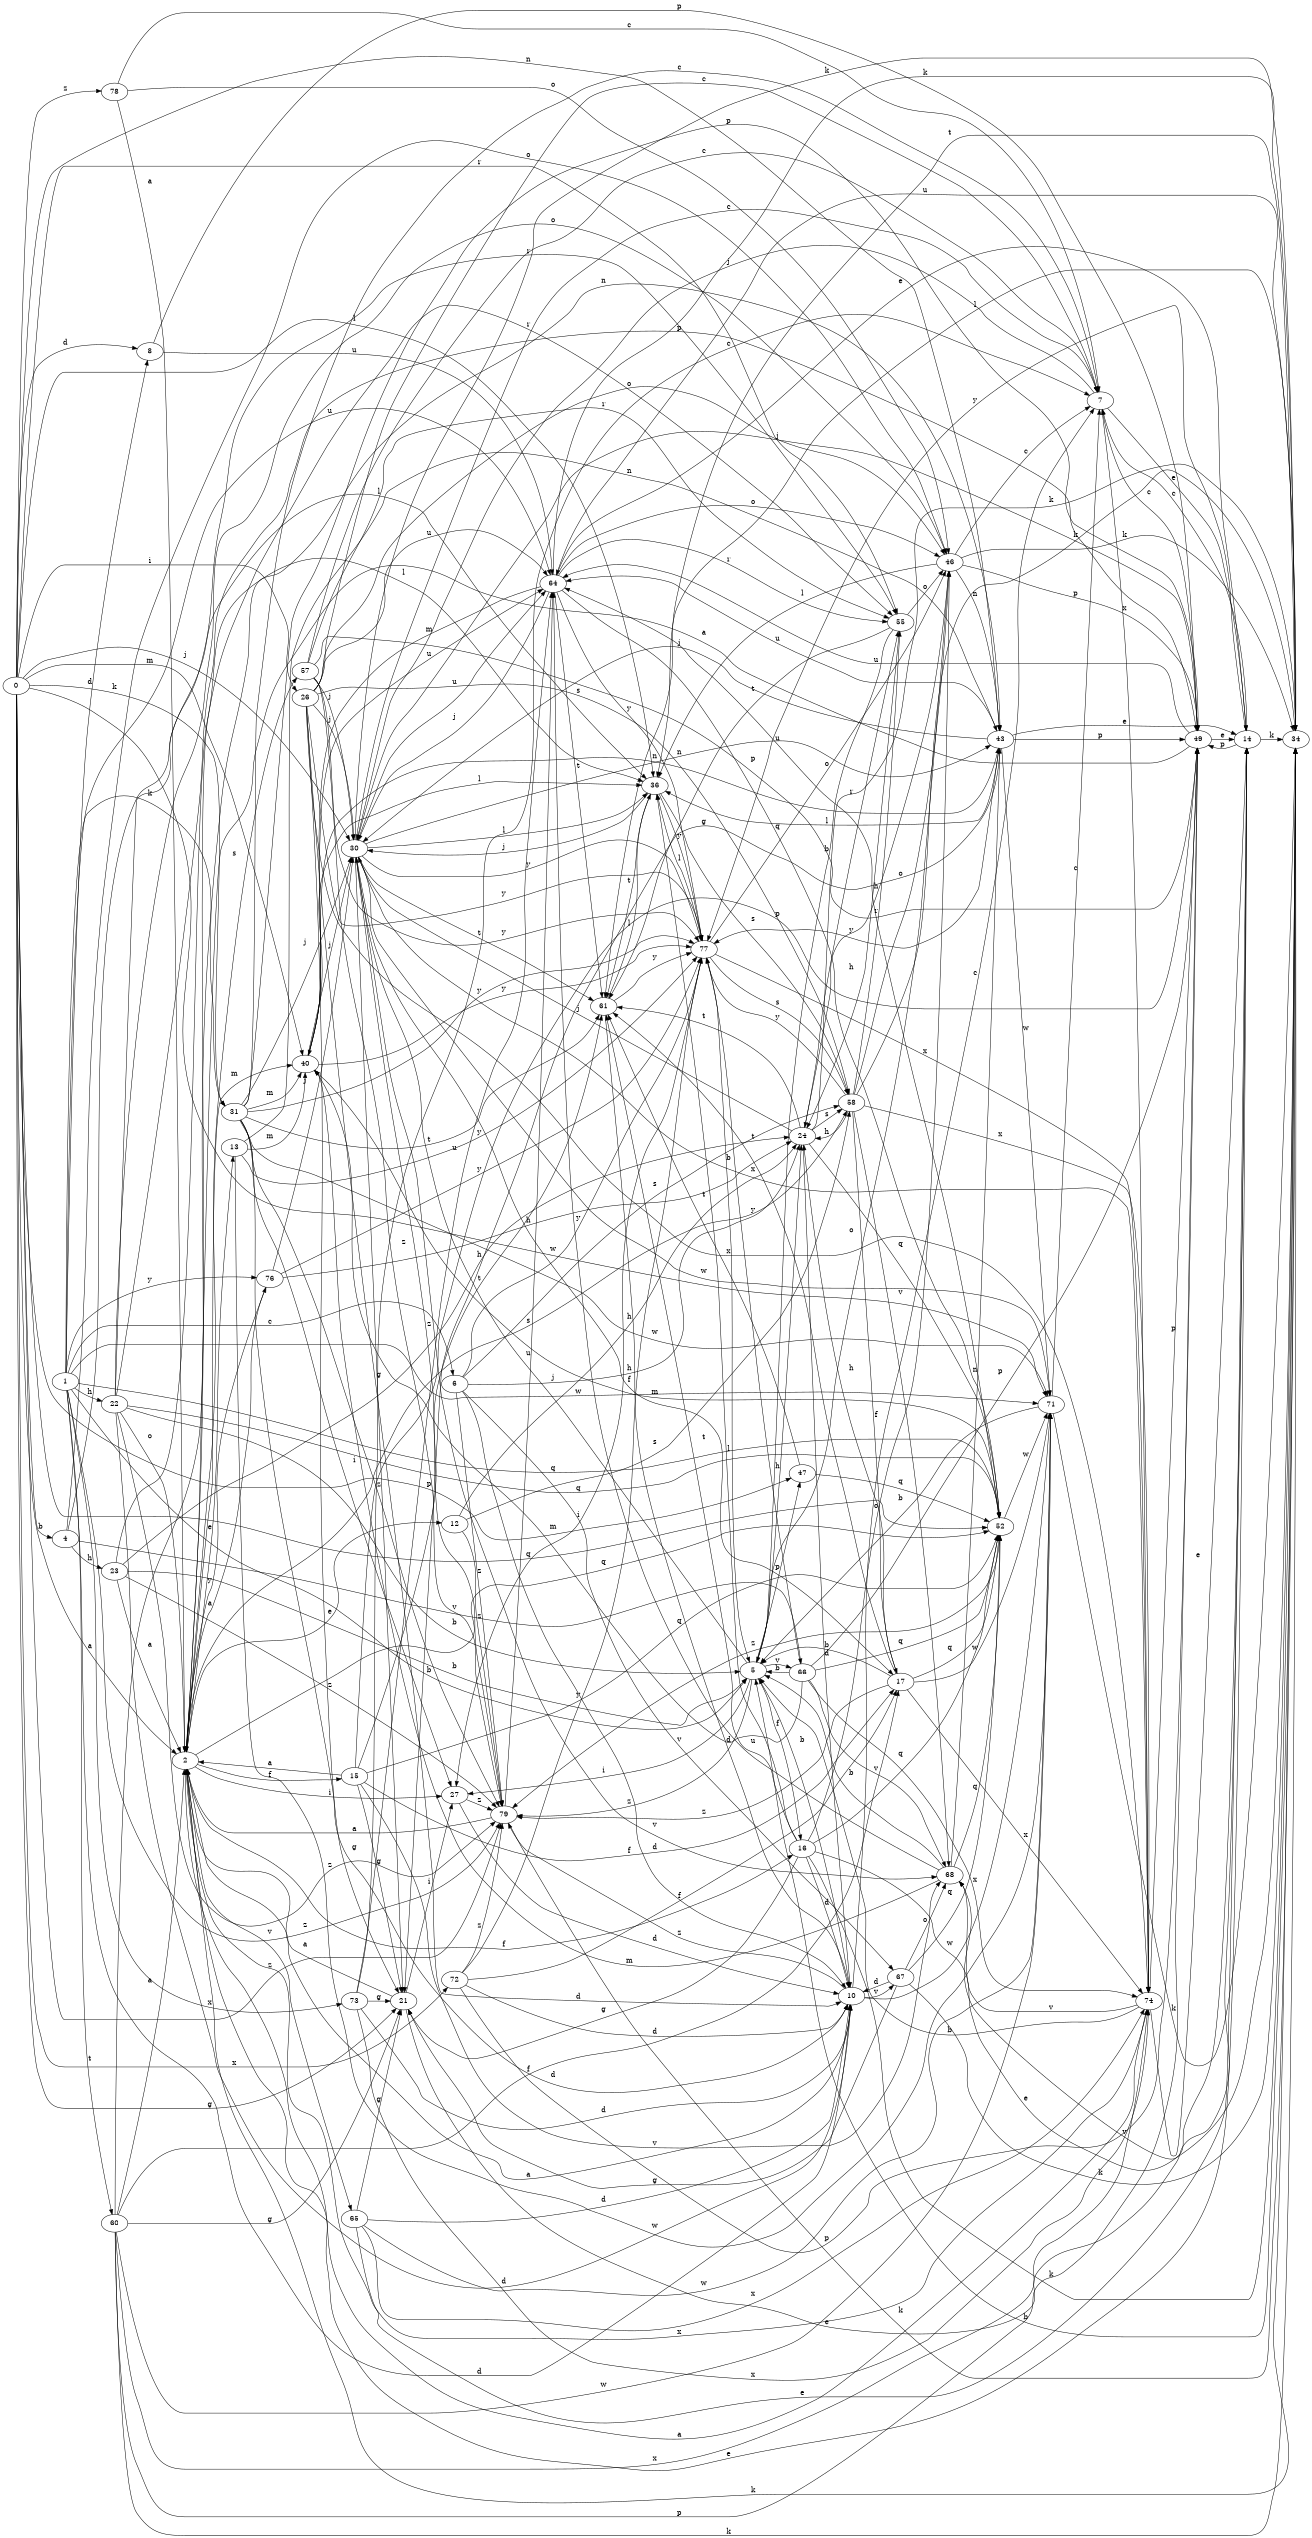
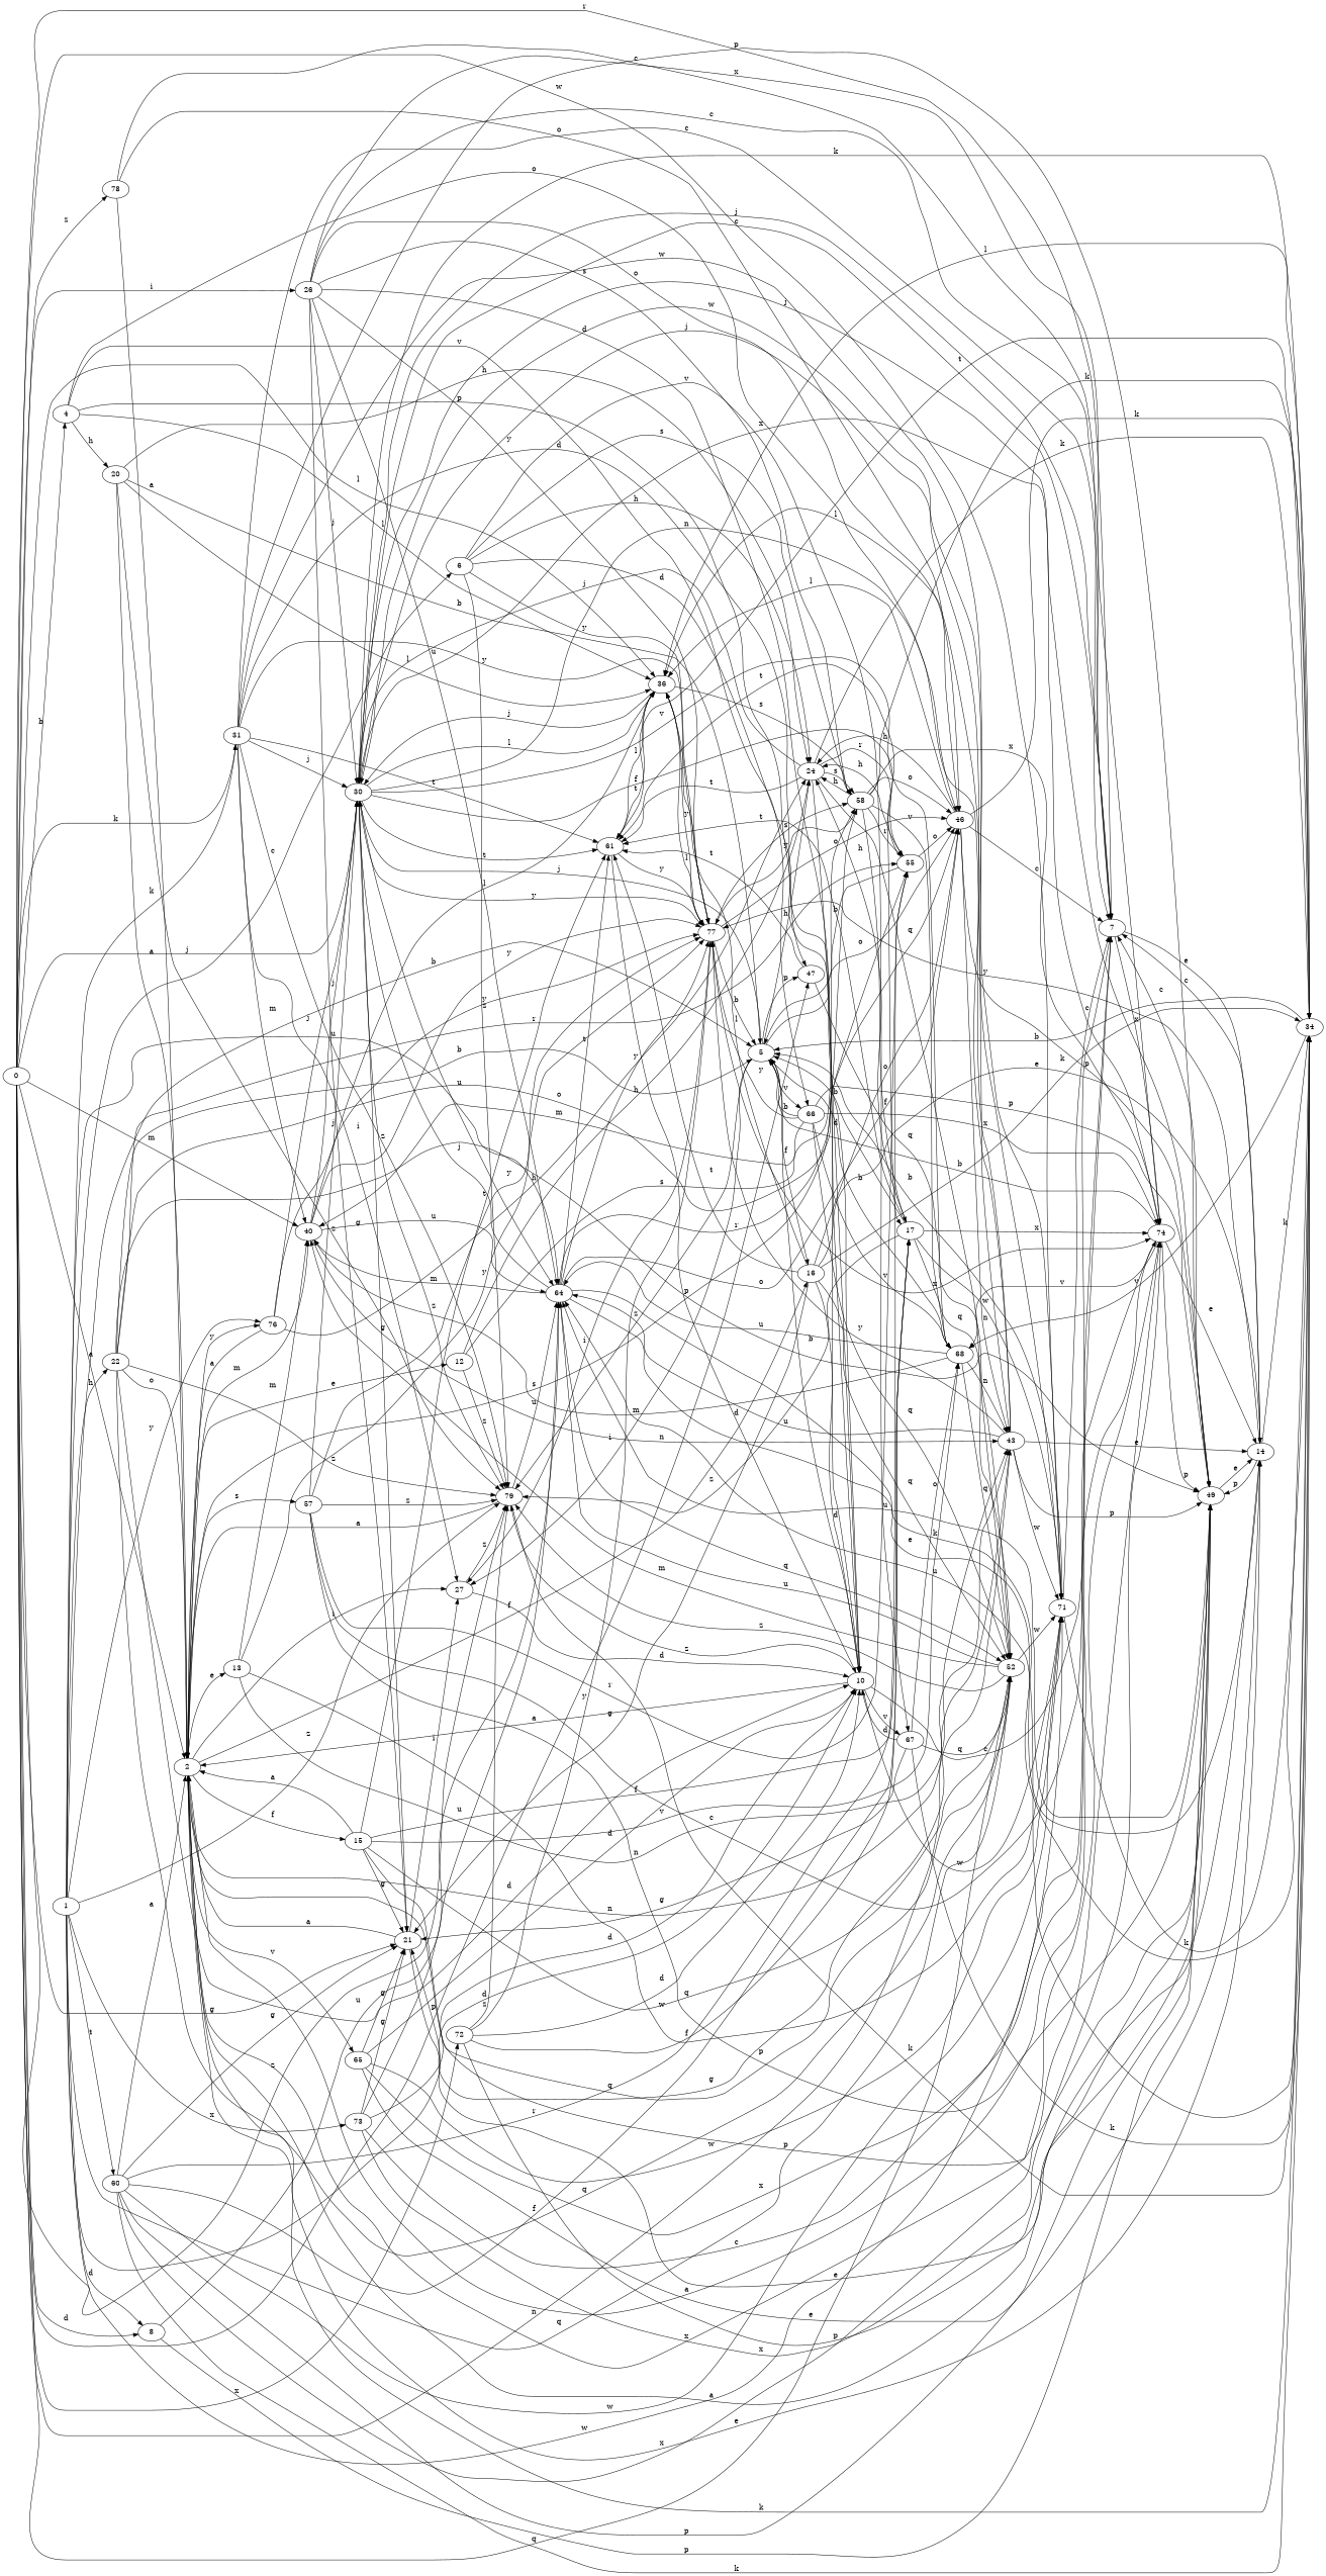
  strict digraph {
    rankdir=LR
    0
    2
    4
    8
    21
    26
    30
    31
    36
    40
    43
    47
    52
    55
    71
    72
    78
    79
    76
    12
    13
    14
    15
    16
    27
    34
    57
    58
    65
    74
-   23
+   23 [label=20]
    46
    66
    64
    49
    10
    77
    7
    17
    61
    68
    5
    24
    1
    6
    22
    60
    73
    67
    0 -> 2 [label=a]
    0 -> 4 [label=b]
    0 -> 8 [label=d]
    0 -> 21 [label=g]
    0 -> 26 [label=i]
    0 -> 30 [label=j]
    0 -> 31 [label=k]
    0 -> 36 [label=l]
    0 -> 40 [label=m]
    0 -> 43 [label=n]
    0 -> 47 [label=p]
    0 -> 52 [label=q]
-   0 -> 55 [label=r]
+   0 -> 7 [label=r]
    0 -> 71 [label=w]
    0 -> 72 [label=x]
    0 -> 78 [label=z]
    0 -> 79 [label=z]
    2 -> 40 [label=m]
    2 -> 43 [label=n]
    2 -> 52 [label=q]
    2 -> 76 [label=y]
    2 -> 12 [label=e]
    2 -> 13 [label=e]
    2 -> 14 [label=e]
    2 -> 15 [label=f]
    2 -> 16 [label=f]
    2 -> 27 [label=i]
    2 -> 34 [label=k]
    2 -> 57 [label=s]
    2 -> 58 [label=s]
    2 -> 65 [label=v]
    2 -> 74 [label=x]
    4 -> 36 [label=l]
+   4 -> 47 [label=p]
    4 -> 23 [label=h]
    4 -> 46 [label=o]
    4 -> 66 [label=v]
    8 -> 64 [label=u]
    8 -> 49 [label=p]
    21 -> 2 [label=a]
    21 -> 14 [label=e]
    21 -> 27 [label=i]
    26 -> 21 [label=g]
    26 -> 30 [label=j]
    26 -> 58 [label=s]
    26 -> 74 [label=x]
    26 -> 46 [label=o]
    26 -> 64 [label=u]
    26 -> 10 [label=d]
    26 -> 77 [label=y]
    26 -> 7 [label=c]
    30 -> 21 [label=g]
    30 -> 36 [label=l]
    30 -> 43 [label=n]
    30 -> 71 [label=w]
    30 -> 79 [label=z]
    30 -> 34 [label=k]
    30 -> 74 [label=x]
    30 -> 64 [label=u]
    30 -> 77 [label=y]
    30 -> 7 [label=c]
    30 -> 17 [label=f]
    30 -> 61 [label=t]
    30 -> 68 [label=v]
    31 -> 30 [label=j]
    31 -> 40 [label=m]
    31 -> 71 [label=w]
    31 -> 79 [label=z]
    31 -> 27 [label=i]
    31 -> 49 [label=p]
    31 -> 10 [label=d]
    31 -> 77 [label=y]
    31 -> 7 [label=c]
    31 -> 61 [label=t]
    36 -> 30 [label=j]
    36 -> 58 [label=s]
    36 -> 77 [label=y]
    36 -> 61 [label=t]
    40 -> 30 [label=j]
    40 -> 36 [label=l]
    40 -> 43 [label=n]
    40 -> 64 [label=u]
    40 -> 77 [label=y]
    43 -> 21 [label=g]
    43 -> 30 [label=j]
    43 -> 36 [label=l]
    43 -> 71 [label=w]
    43 -> 14 [label=e]
    43 -> 64 [label=u]
    43 -> 49 [label=p]
    43 -> 77 [label=y]
    47 -> 52 [label=q]
    47 -> 61 [label=t]
    52 -> 40 [label=m]
    52 -> 71 [label=w]
    52 -> 79 [label=z]
    52 -> 64 [label=u]
    55 -> 46 [label=o]
    55 -> 61 [label=t]
    55 -> 5 [label=b]
    55 -> 24 [label=h]
    71 -> 34 [label=k]
    71 -> 7 [label=c]
    71 -> 5 [label=b]
    72 -> 79 [label=z]
    72 -> 49 [label=p]
    72 -> 10 [label=d]
    72 -> 77 [label=y]
    72 -> 17 [label=f]
    78 -> 2 [label=a]
    78 -> 46 [label=o]
    78 -> 7 [label=c]
    79 -> 2 [label=a]
    79 -> 34 [label=k]
    79 -> 64 [label=u]
    76 -> 2 [label=a]
    76 -> 30 [label=j]
    76 -> 77 [label=y]
    76 -> 24 [label=h]
    12 -> 79 [label=z]
    12 -> 58 [label=s]
    12 -> 24 [label=h]
    13 -> 40 [label=m]
    13 -> 43 [label=n]
    13 -> 71 [label=w]
    13 -> 77 [label=y]
    14 -> 34 [label=k]
    14 -> 49 [label=p]
    14 -> 77 [label=y]
    14 -> 7 [label=c]
    15 -> 2 [label=a]
    15 -> 21 [label=g]
    15 -> 52 [label=q]
    15 -> 49 [label=p]
    15 -> 17 [label=f]
    15 -> 61 [label=t]
    15 -> 68 [label=v]
    16 -> 21 [label=g]
    16 -> 36 [label=l]
    16 -> 52 [label=q]
    16 -> 14 [label=e]
    16 -> 34 [label=k]
    16 -> 46 [label=o]
    16 -> 10 [label=d]
    16 -> 61 [label=t]
    27 -> 79 [label=z]
    27 -> 10 [label=d]
    34 -> 36 [label=l]
    34 -> 64 [label=u]
    34 -> 61 [label=t]
    34 -> 68 [label=v]
    34 -> 5 [label=b]
    57 -> 30 [label=j]
    57 -> 55 [label=r]
    57 -> 79 [label=z]
    57 -> 49 [label=p]
    57 -> 77 [label=y]
    57 -> 7 [label=c]
    58 -> 55 [label=r]
    58 -> 34 [label=k]
    58 -> 74 [label=x]
    58 -> 46 [label=o]
    58 -> 77 [label=y]
    58 -> 17 [label=f]
    58 -> 68 [label=v]
    58 -> 24 [label=h]
    65 -> 21 [label=g]
    65 -> 71 [label=w]
    65 -> 14 [label=e]
    65 -> 74 [label=x]
    65 -> 10 [label=d]
    74 -> 2 [label=a]
    74 -> 14 [label=e]
    74 -> 49 [label=p]
    74 -> 68 [label=v]
    74 -> 5 [label=b]
    23 -> 2 [label=a]
    23 -> 36 [label=l]
    23 -> 79 [label=z]
    23 -> 5 [label=b]
    23 -> 24 [label=h]
    46 -> 36 [label=l]
    46 -> 43 [label=n]
    46 -> 34 [label=k]
    46 -> 49 [label=p]
    46 -> 7 [label=c]
    46 -> 24 [label=h]
    66 -> 40 [label=m]
    66 -> 52 [label=q]
    66 -> 74 [label=x]
    66 -> 49 [label=p]
    66 -> 77 [label=y]
    66 -> 68 [label=v]
    66 -> 5 [label=b]
    64 -> 30 [label=j]
    64 -> 40 [label=m]
    64 -> 52 [label=q]
    64 -> 55 [label=r]
    64 -> 14 [label=e]
    64 -> 34 [label=k]
    64 -> 46 [label=o]
    64 -> 77 [label=y]
    64 -> 61 [label=t]
    49 -> 2 [label=a]
    49 -> 30 [label=j]
    49 -> 14 [label=e]
    49 -> 64 [label=u]
    49 -> 7 [label=c]
    10 -> 2 [label=a]
    10 -> 71 [label=w]
    10 -> 79 [label=z]
    10 -> 7 [label=c]
    10 -> 5 [label=b]
    10 -> 67 [label=v]
    77 -> 36 [label=l]
    77 -> 27 [label=i]
    77 -> 58 [label=s]
    77 -> 74 [label=x]
    77 -> 46 [label=o]
    77 -> 5 [label=b]
    7 -> 30 [label=j]
    7 -> 14 [label=e]
    7 -> 74 [label=x]
    17 -> 52 [label=q]
    17 -> 71 [label=w]
    17 -> 79 [label=z]
    17 -> 74 [label=x]
    17 -> 61 [label=t]
    17 -> 5 [label=b]
    17 -> 24 [label=h]
    61 -> 36 [label=l]
    61 -> 10 [label=d]
    61 -> 77 [label=y]
    68 -> 40 [label=m]
    68 -> 43 [label=n]
    68 -> 52 [label=q]
    68 -> 64 [label=u]
    68 -> 5 [label=b]
    5 -> 30 [label=j]
    5 -> 47 [label=p]
    5 -> 79 [label=z]
    5 -> 16 [label=f]
    5 -> 27 [label=i]
    5 -> 46 [label=o]
    5 -> 66 [label=v]
    5 -> 24 [label=h]
    24 -> 30 [label=j]
    24 -> 52 [label=q]
    24 -> 55 [label=r]
    24 -> 34 [label=k]
    24 -> 58 [label=s]
    24 -> 10 [label=d]
    24 -> 61 [label=t]
    1 -> 8 [label=d]
    1 -> 31 [label=k]
    1 -> 52 [label=q]
    1 -> 71 [label=w]
    1 -> 79 [label=z]
    1 -> 76 [label=y]
    1 -> 64 [label=u]
    1 -> 10 [label=d]
    1 -> 5 [label=b]
    1 -> 6 [label=c]
    1 -> 22 [label=h]
    1 -> 60 [label=t]
    1 -> 73 [label=x]
    6 -> 79 [label=z]
    6 -> 58 [label=s]
    6 -> 10 [label=d]
    6 -> 77 [label=y]
    6 -> 24 [label=h]
    6 -> 67 [label=v]
    22 -> 2 [label=o]
    22 -> 52 [label=q]
    22 -> 55 [label=r]
    22 -> 79 [label=z]
    22 -> 46 [label=o]
    22 -> 49 [label=p]
    22 -> 10 [label=d]
    22 -> 5 [label=b]
    60 -> 2 [label=a]
    60 -> 21 [label=g]
    60 -> 55 [label=r]
    60 -> 71 [label=w]
    60 -> 34 [label=k]
    60 -> 74 [label=x]
    60 -> 49 [label=p]
    60 -> 17 [label=f]
    73 -> 21 [label=g]
    73 -> 74 [label=x]
    73 -> 64 [label=u]
    73 -> 10 [label=d]
    73 -> 7 [label=c]
    67 -> 21 [label=g]
    67 -> 52 [label=q]
    67 -> 34 [label=k]
    67 -> 10 [label=d]
    67 -> 68 [label=o]
  }
